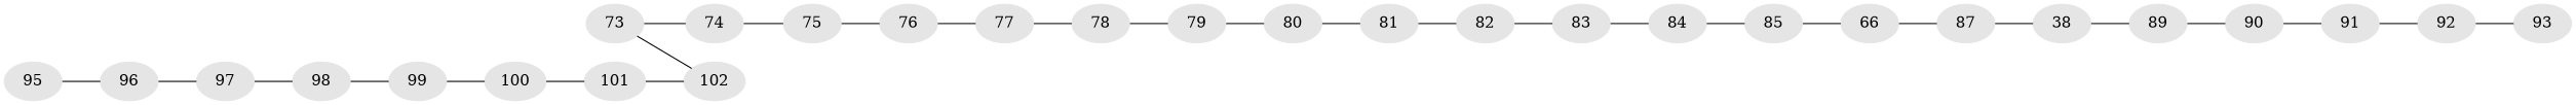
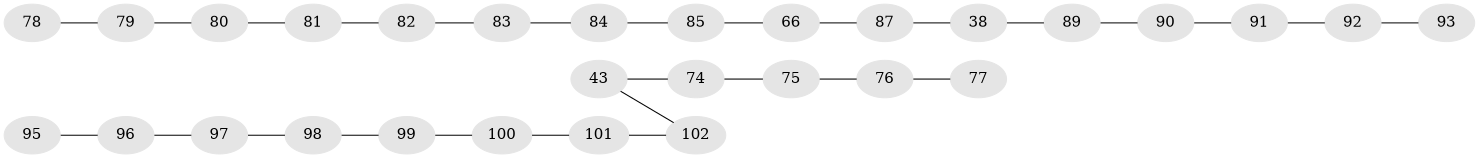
  graph {
    rankdir=LR
    node [color=gray90 style=filled]
-   73 [super="+72"]
+   73 [super="+72" label=43]
    74
    102 [super="+5+6+13+14+21+22+29+30+37+38+45+46+53+54+61+62+69+70"]
    75
    76
    77
    78
    79
    80
    81
    82
    83
    84
    85
    n15 [label=66]
    87
    n17 [label=38]
    89
    90
    91
    92
    93
    95
    96
    97
    98
    99
    100
    101
    73 -- 74
    73 -- 102
    74 -- 75
    75 -- 76
    76 -- 77
-   77 -- 78
    78 -- 79
    79 -- 80
    80 -- 81
    81 -- 82
    82 -- 83
    83 -- 84
    84 -- 85
    85 -- n15
    n15 -- 87
    87 -- n17
    n17 -- 89
    89 -- 90
    90 -- 91
    91 -- 92
    92 -- 93
    95 -- 96
    96 -- 97
    97 -- 98
    98 -- 99
    99 -- 100
    100 -- 101
    101 -- 102
  }
